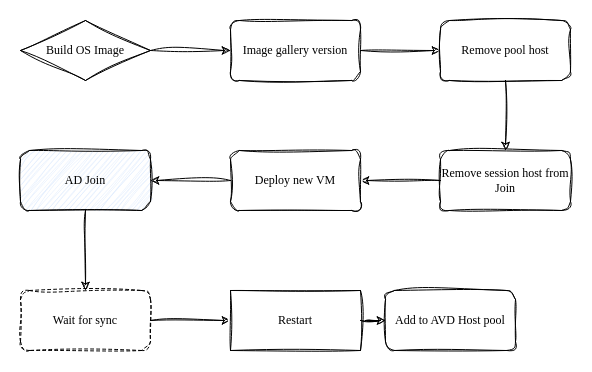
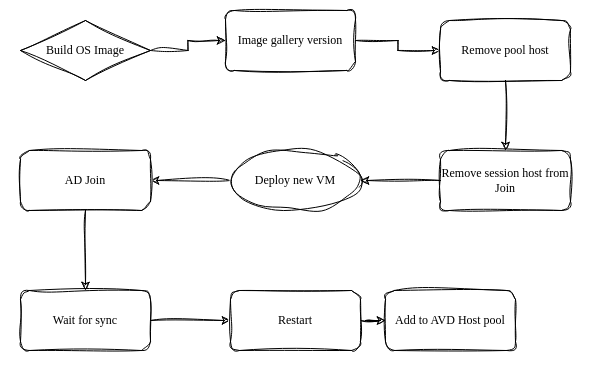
  <mxCell id="0" />
  <mxCell id="1" parent="0" />
  <mxCell id="2" value="" style="edgeStyle=orthogonalEdgeStyle;rounded=0;orthogonalLoop=1;jettySize=auto;html=1;sketch=1;curveFitting=1;jiggle=2;" edge="1" parent="1" source="3" target="5"><mxGeometry relative="1" as="geometry" /></mxCell>
  <mxCell id="3" value="&lt;font data-font-src=&quot;https://fonts.googleapis.com/css?family=Architects+Daughter&quot; face=&quot;Architects Daughter&quot;&gt;Build OS Image&lt;/font&gt;" style="rhombus;whiteSpace=wrap;html=1;sketch=1;curveFitting=1;jiggle=2;" vertex="1" parent="1"><mxGeometry x="20" y="20" width="130" height="60" as="geometry" /></mxCell>
  <mxCell id="4" value="" style="edgeStyle=orthogonalEdgeStyle;rounded=0;orthogonalLoop=1;jettySize=auto;html=1;sketch=1;curveFitting=1;jiggle=2;" edge="1" parent="1" source="5" target="7"><mxGeometry relative="1" as="geometry" /></mxCell>
- <mxCell id="5" value="Image gallery version" style="rounded=1;whiteSpace=wrap;html=1;sketch=1;curveFitting=1;jiggle=2;fontFamily=Architects Daughter;fontSource=https%3A%2F%2Ffonts.googleapis.com%2Fcss%3Ffamily%3DArchitects%2BDaughter;" vertex="1" parent="1"><mxGeometry x="230" y="20" width="130" height="60" as="geometry" /></mxCell>
+ <mxCell id="5" value="Image gallery version" style="rounded=1;whiteSpace=wrap;html=1;sketch=1;curveFitting=1;jiggle=2;fontFamily=Architects Daughter;fontSource=https%3A%2F%2Ffonts.googleapis.com%2Fcss%3Ffamily%3DArchitects%2BDaughter;" vertex="1" parent="1"><mxGeometry x="225" y="10" width="130" height="60" as="geometry" /></mxCell>
  <mxCell id="6" value="" style="edgeStyle=orthogonalEdgeStyle;rounded=0;orthogonalLoop=1;jettySize=auto;html=1;sketch=1;curveFitting=1;jiggle=2;" edge="1" parent="1" source="7" target="9"><mxGeometry relative="1" as="geometry" /></mxCell>
  <mxCell id="7" value="Remove pool host" style="rounded=1;whiteSpace=wrap;html=1;sketch=1;curveFitting=1;jiggle=2;fontFamily=Architects Daughter;fontSource=https%3A%2F%2Ffonts.googleapis.com%2Fcss%3Ffamily%3DArchitects%2BDaughter;" vertex="1" parent="1"><mxGeometry x="440" y="20" width="130" height="60" as="geometry" /></mxCell>
  <mxCell id="8" value="" style="edgeStyle=orthogonalEdgeStyle;rounded=0;orthogonalLoop=1;jettySize=auto;html=1;sketch=1;curveFitting=1;jiggle=2;" edge="1" parent="1" source="9" target="11"><mxGeometry relative="1" as="geometry" /></mxCell>
  <mxCell id="9" value="Remove session host from Join" style="rounded=1;whiteSpace=wrap;html=1;sketch=1;curveFitting=1;jiggle=2;fontFamily=Architects Daughter;fontSource=https%3A%2F%2Ffonts.googleapis.com%2Fcss%3Ffamily%3DArchitects%2BDaughter;" vertex="1" parent="1"><mxGeometry x="440" y="150" width="130" height="60" as="geometry" /></mxCell>
  <mxCell id="10" value="" style="edgeStyle=orthogonalEdgeStyle;rounded=0;orthogonalLoop=1;jettySize=auto;html=1;sketch=1;curveFitting=1;jiggle=2;" edge="1" parent="1" source="11" target="13"><mxGeometry relative="1" as="geometry" /></mxCell>
- <mxCell id="11" value="Deploy new VM" style="rounded=1;whiteSpace=wrap;html=1;sketch=1;curveFitting=1;jiggle=2;fontFamily=Architects Daughter;fontSource=https%3A%2F%2Ffonts.googleapis.com%2Fcss%3Ffamily%3DArchitects%2BDaughter;" vertex="1" parent="1"><mxGeometry x="230" y="150" width="130" height="60" as="geometry" /></mxCell>
+ <mxCell id="11" value="Deploy new VM" style="ellipse;whiteSpace=wrap;html=1;sketch=1;curveFitting=1;jiggle=2;fontFamily=Architects Daughter;fontSource=https%3A%2F%2Ffonts.googleapis.com%2Fcss%3Ffamily%3DArchitects%2BDaughter;" vertex="1" parent="1"><mxGeometry x="230" y="150" width="130" height="60" as="geometry" /></mxCell>
  <mxCell id="12" value="" style="edgeStyle=orthogonalEdgeStyle;rounded=0;orthogonalLoop=1;jettySize=auto;html=1;sketch=1;curveFitting=1;jiggle=2;" edge="1" parent="1" source="13" target="15"><mxGeometry relative="1" as="geometry" /></mxCell>
- <mxCell id="13" value="AD Join" style="rounded=1;whiteSpace=wrap;html=1;sketch=1;curveFitting=1;jiggle=2;fontFamily=Architects Daughter;fontSource=https%3A%2F%2Ffonts.googleapis.com%2Fcss%3Ffamily%3DArchitects%2BDaughter;fillColor=#dae8fc;" vertex="1" parent="1"><mxGeometry x="20" y="150" width="130" height="60" as="geometry" /></mxCell>
+ <mxCell id="13" value="AD Join" style="rounded=1;whiteSpace=wrap;html=1;sketch=1;curveFitting=1;jiggle=2;fontFamily=Architects Daughter;fontSource=https%3A%2F%2Ffonts.googleapis.com%2Fcss%3Ffamily%3DArchitects%2BDaughter;" vertex="1" parent="1"><mxGeometry x="20" y="150" width="130" height="60" as="geometry" /></mxCell>
  <mxCell id="14" value="" style="edgeStyle=orthogonalEdgeStyle;rounded=0;orthogonalLoop=1;jettySize=auto;html=1;sketch=1;curveFitting=1;jiggle=2;" edge="1" parent="1" source="15" target="17"><mxGeometry relative="1" as="geometry" /></mxCell>
- <mxCell id="15" value="Wait for sync" style="rounded=1;whiteSpace=wrap;html=1;sketch=1;curveFitting=1;jiggle=2;fontFamily=Architects Daughter;fontSource=https%3A%2F%2Ffonts.googleapis.com%2Fcss%3Ffamily%3DArchitects%2BDaughter;dashed=1;" vertex="1" parent="1"><mxGeometry x="20" y="290" width="130" height="60" as="geometry" /></mxCell>
+ <mxCell id="15" value="Wait for sync" style="rounded=1;whiteSpace=wrap;html=1;sketch=1;curveFitting=1;jiggle=2;fontFamily=Architects Daughter;fontSource=https%3A%2F%2Ffonts.googleapis.com%2Fcss%3Ffamily%3DArchitects%2BDaughter;" vertex="1" parent="1"><mxGeometry x="20" y="290" width="130" height="60" as="geometry" /></mxCell>
  <mxCell id="16" value="" style="edgeStyle=orthogonalEdgeStyle;rounded=0;orthogonalLoop=1;jettySize=auto;html=1;sketch=1;curveFitting=1;jiggle=2;" edge="1" parent="1" source="17" target="18"><mxGeometry relative="1" as="geometry" /></mxCell>
- <mxCell id="17" value="Restart" style="whiteSpace=wrap;html=1;sketch=1;curveFitting=1;jiggle=2;fontFamily=Architects Daughter;fontSource=https%3A%2F%2Ffonts.googleapis.com%2Fcss%3Ffamily%3DArchitects%2BDaughter;rounded=0;" vertex="1" parent="1"><mxGeometry x="230" y="290" width="130" height="60" as="geometry" /></mxCell>
+ <mxCell id="17" value="Restart" style="rounded=1;whiteSpace=wrap;html=1;sketch=1;curveFitting=1;jiggle=2;fontFamily=Architects Daughter;fontSource=https%3A%2F%2Ffonts.googleapis.com%2Fcss%3Ffamily%3DArchitects%2BDaughter;" vertex="1" parent="1"><mxGeometry x="230" y="290" width="130" height="60" as="geometry" /></mxCell>
  <mxCell id="18" value="Add to AVD Host pool" style="rounded=1;whiteSpace=wrap;html=1;sketch=1;curveFitting=1;jiggle=2;fontFamily=Architects Daughter;fontSource=https%3A%2F%2Ffonts.googleapis.com%2Fcss%3Ffamily%3DArchitects%2BDaughter;" vertex="1" parent="1"><mxGeometry x="385" y="290" width="130" height="60" as="geometry" /></mxCell>
